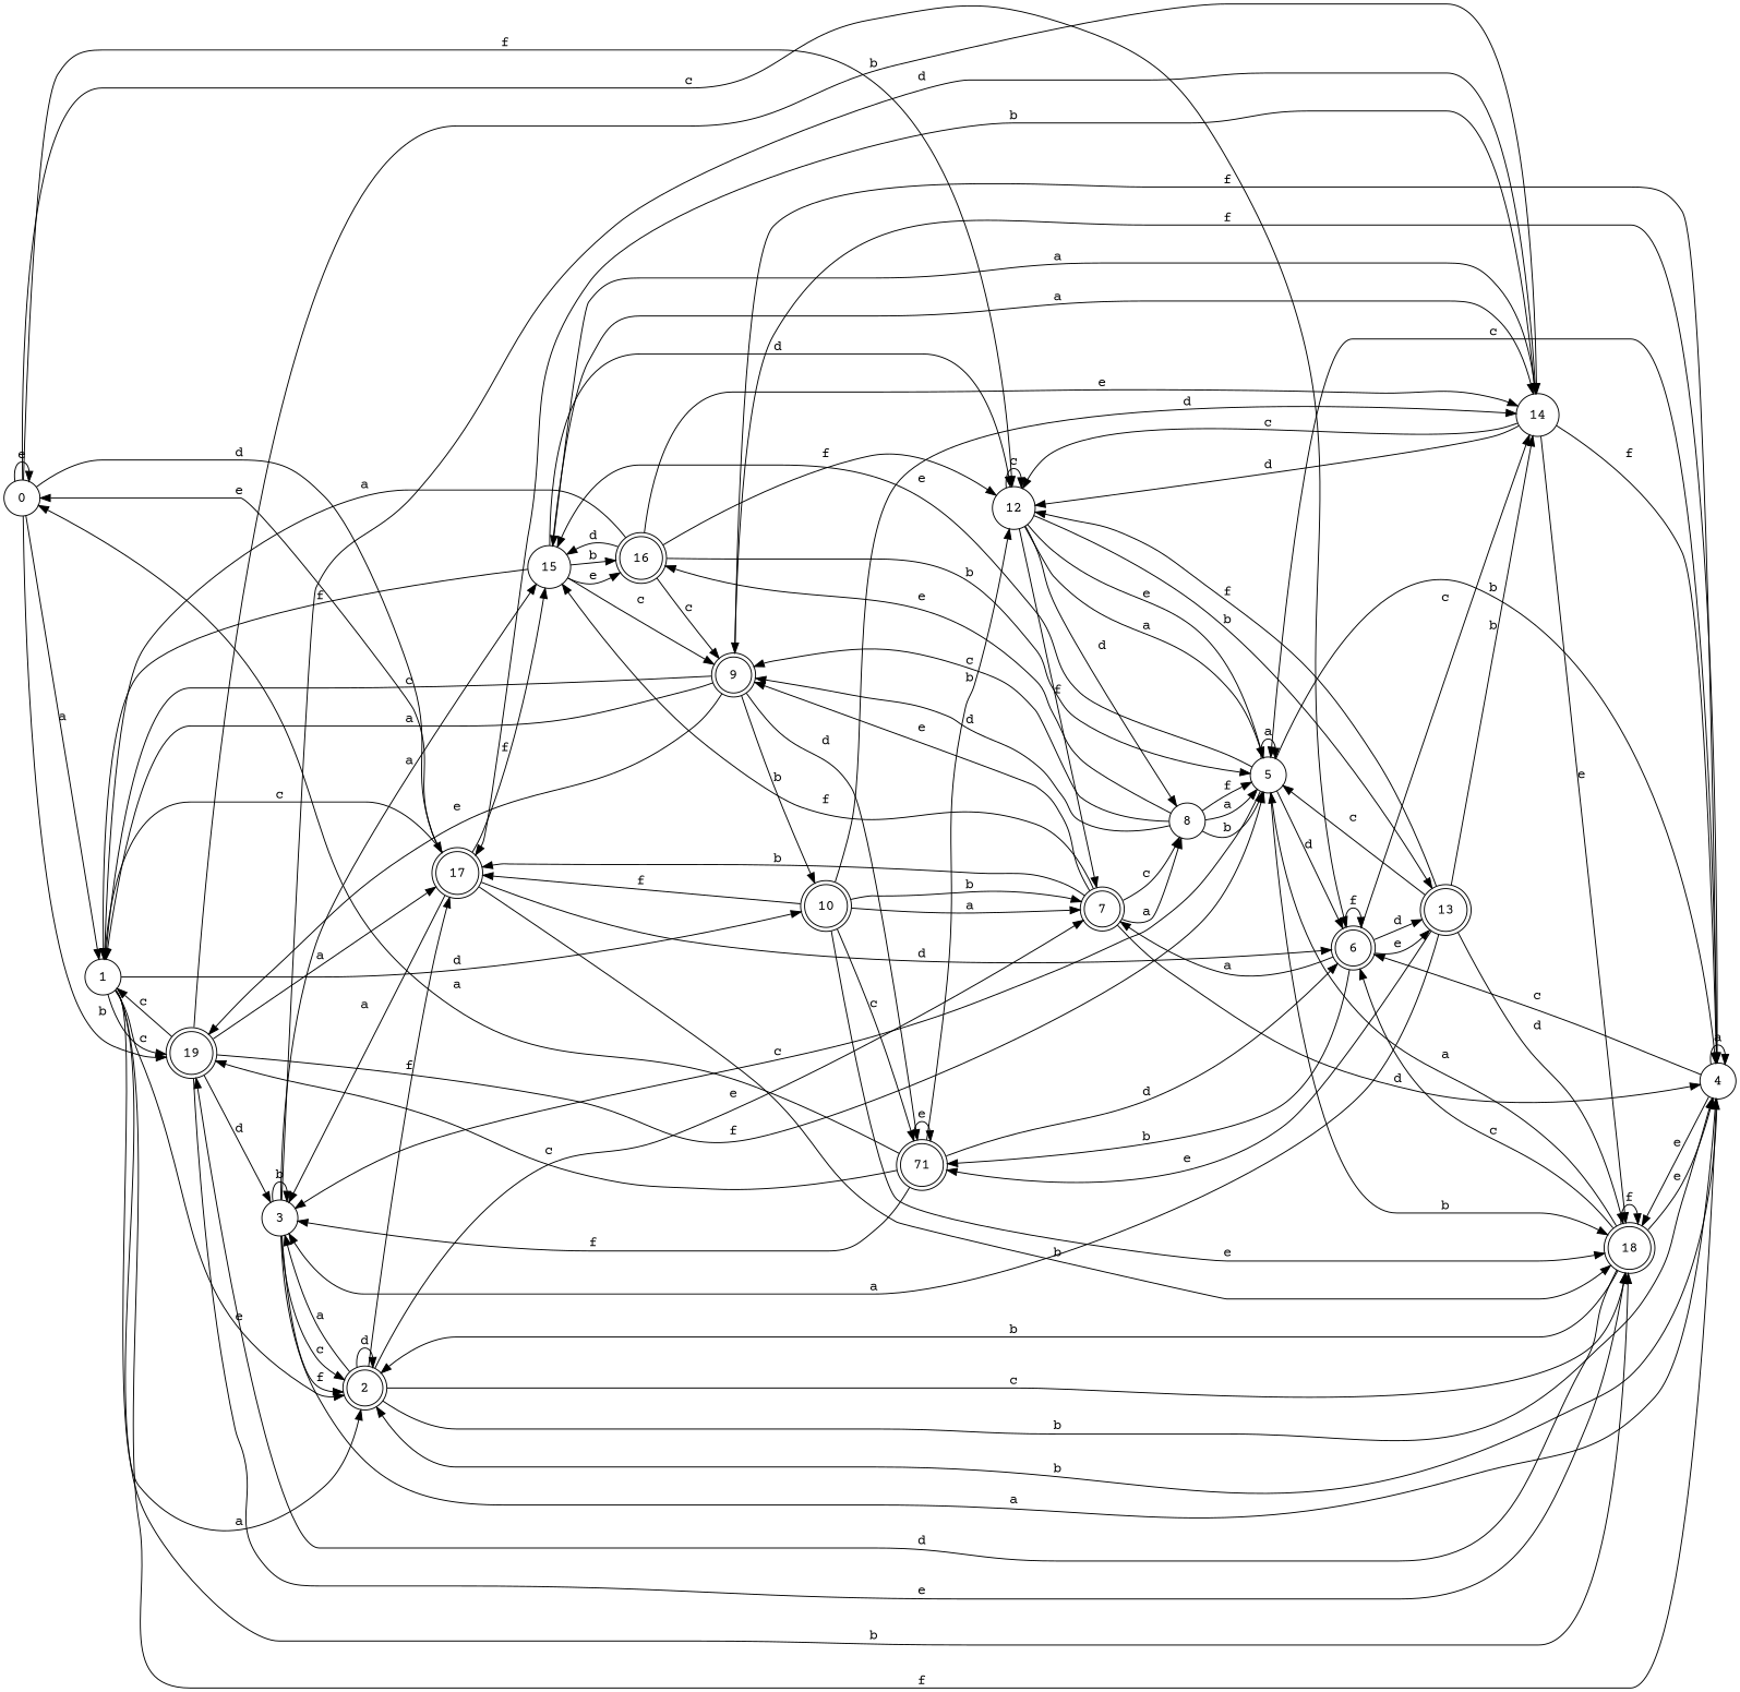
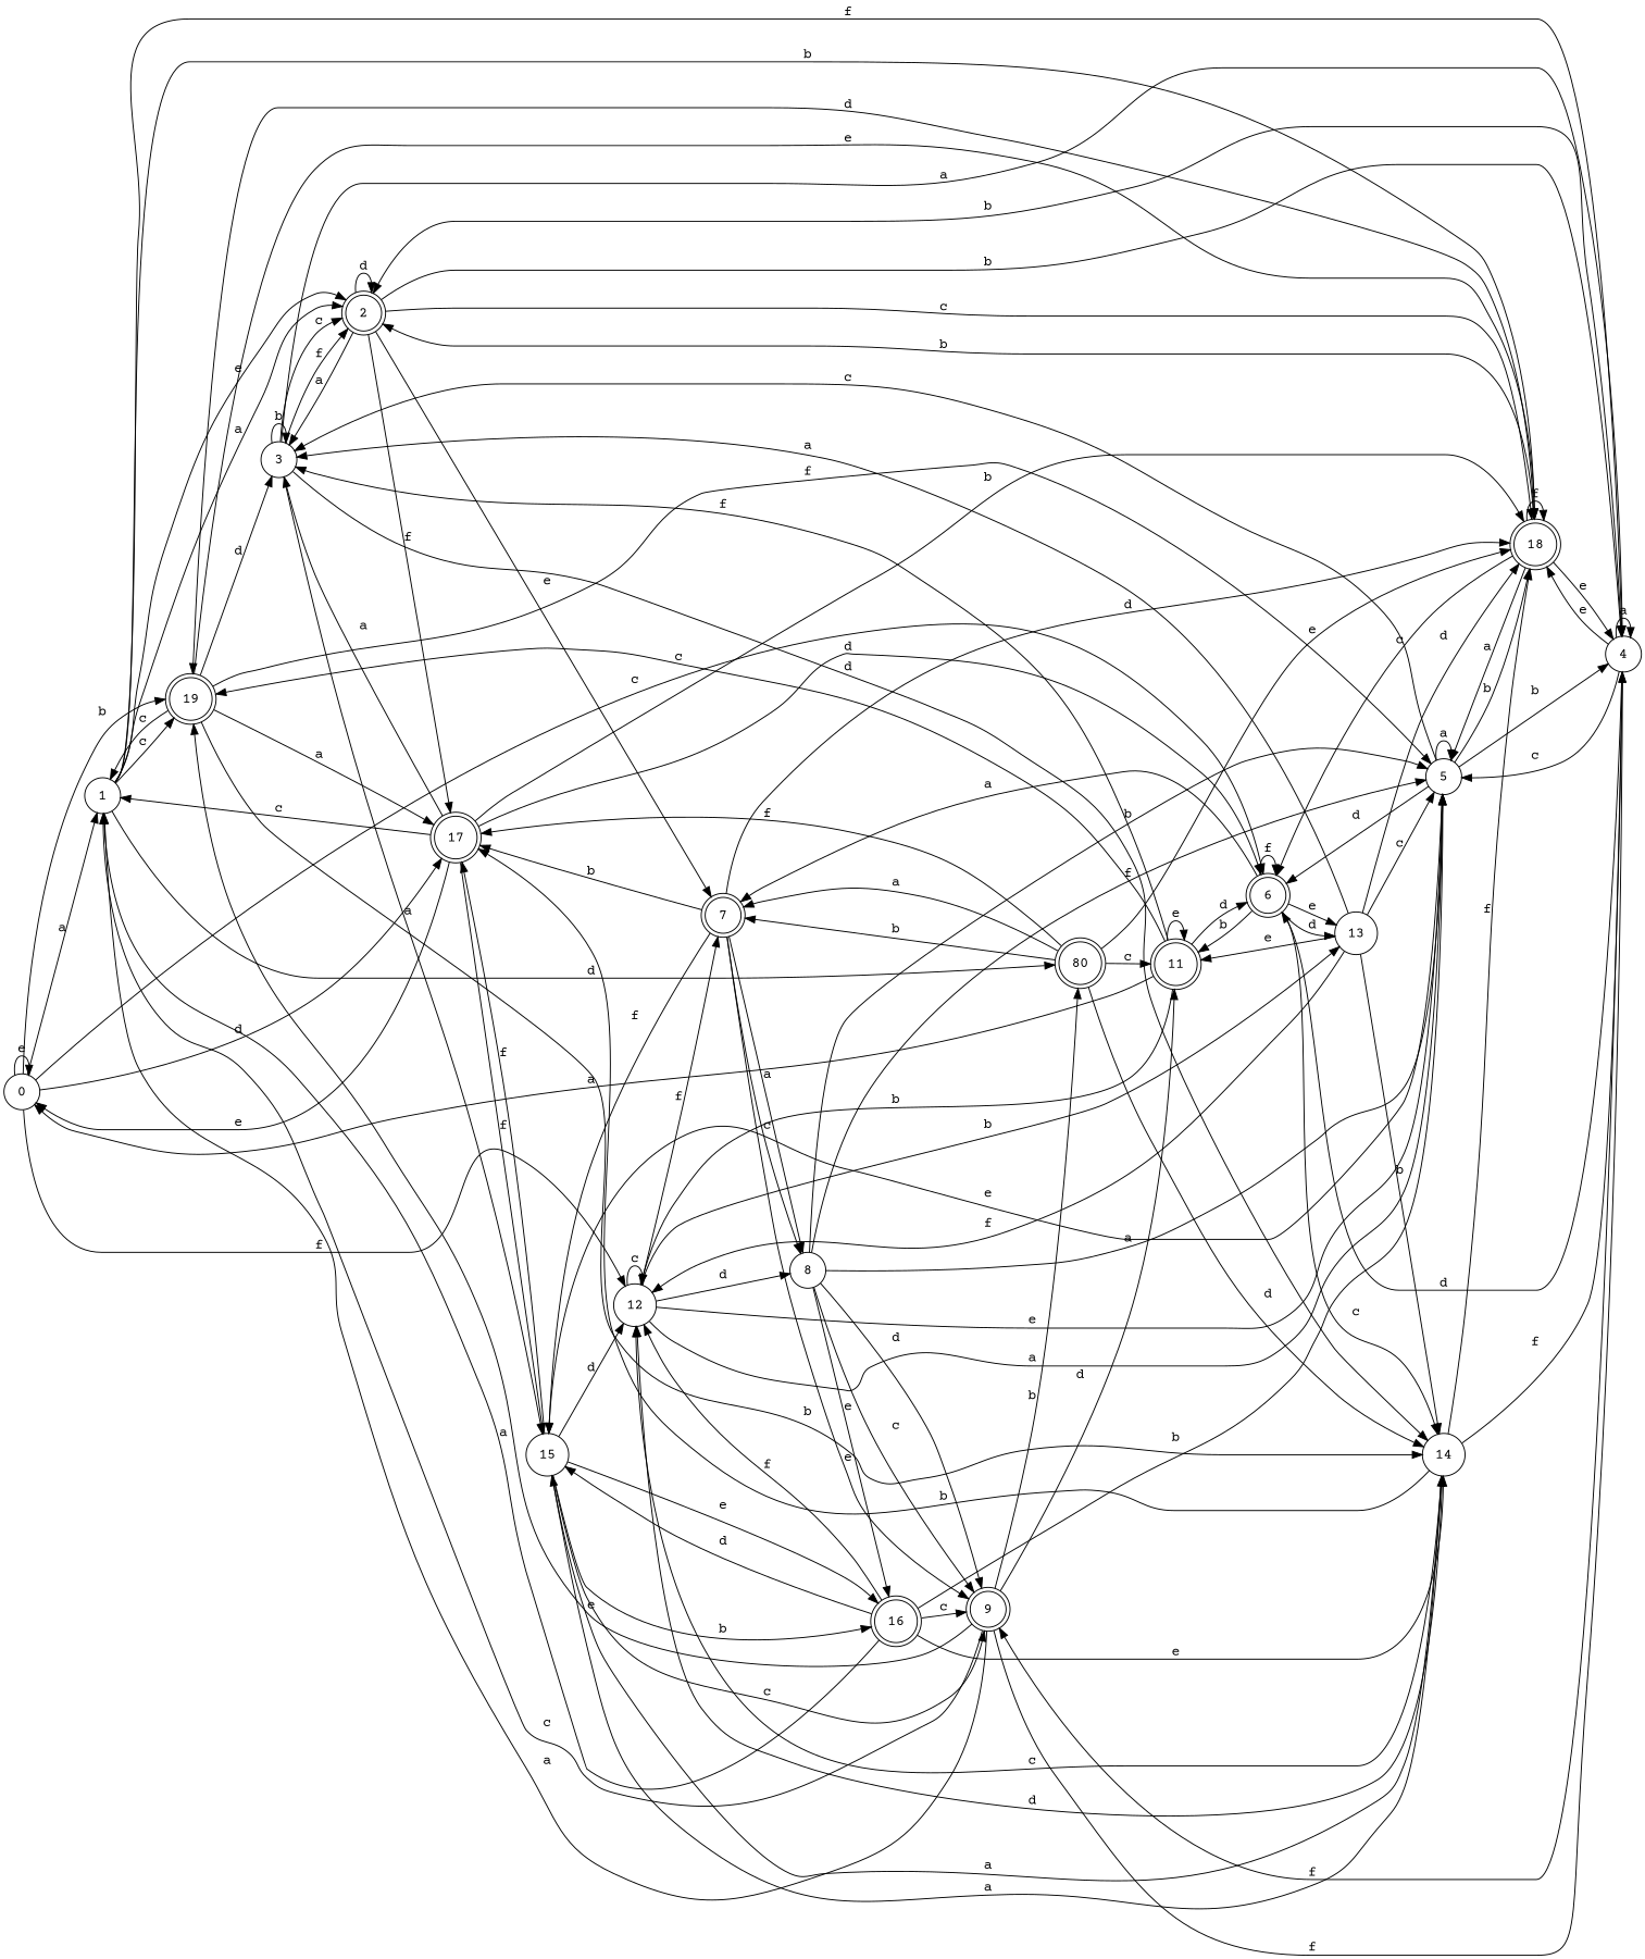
  digraph {
    fontname="Courier Prime"
    rankdir=LR
    node [color=black fillcolor=white fontname="Courier Prime" shape=circle style=filled]
    edge [fontname="Courier Prime"]
    n1 [label=0]
    n2 [label=1]
    n3 [label=6 shape=doublecircle style="rounded,filled"]
    n4 [label=12]
    n5 [label=17 shape=doublecircle style="rounded,filled"]
    n6 [label=19 shape=doublecircle style="rounded,filled"]
    n7 [label=2 shape=doublecircle style="rounded,filled"]
    n8 [label=4]
-   n9 [label=10 shape=doublecircle style="rounded,filled"]
+   n9 [label=80 shape=doublecircle style="rounded,filled"]
    n10 [label=18 shape=doublecircle style="rounded,filled"]
    n11 [label=7 shape=doublecircle style="rounded,filled"]
    n12 [label=14]
-   n13 [label=71 shape=doublecircle style="rounded,filled"]
-   n14 [label=13 shape=doublecircle]
+   n13 [label=11 shape=doublecircle style="rounded,filled"]
+   n14 [label=13]
    n15 [label=5]
    n16 [label=8]
    n17 [label=3]
    n18 [label=15]
    n19 [label=9 shape=doublecircle style="rounded,filled"]
    n20 [label=16 shape=doublecircle style="rounded,filled"]
    n1 -> n1 [label=e]
    n1 -> n2 [label=a]
    n1 -> n3 [label=c]
    n1 -> n4 [label=f]
    n1 -> n5 [label=d]
    n1 -> n6 [label=b]
    n2 -> n6 [label=c]
    n2 -> n7 [label=a]
    n2 -> n7 [label=e]
    n2 -> n8 [label=f]
    n2 -> n9 [label=d]
    n2 -> n10 [label=b]
    n3 -> n3 [label=f]
    n3 -> n11 [label=a]
    n3 -> n12 [label=c]
    n3 -> n13 [label=b]
    n3 -> n14 [label=d]
    n3 -> n14 [label=e]
    n4 -> n4 [label=c]
    n4 -> n11 [label=f]
    n4 -> n14 [label=b]
    n4 -> n15 [label=a]
    n4 -> n15 [label=e]
    n4 -> n16 [label=d]
    n5 -> n1 [label=e]
    n5 -> n2 [label=c]
    n5 -> n3 [label=d]
    n5 -> n10 [label=b]
    n5 -> n17 [label=a]
    n5 -> n18 [label=f]
    n6 -> n2 [label=c]
    n6 -> n5 [label=a]
    n6 -> n10 [label=e]
    n6 -> n12 [label=b]
    n6 -> n15 [label=f]
    n6 -> n17 [label=d]
    n7 -> n5 [label=f]
    n7 -> n7 [label=d]
    n7 -> n8 [label=b]
    n7 -> n10 [label=c]
    n7 -> n11 [label=e]
    n7 -> n17 [label=a]
-   n8 -> n3 [label=c]
+   n8 -> n3 [label=d]
    n8 -> n7 [label=b]
    n8 -> n8 [label=a]
    n8 -> n10 [label=e]
    n8 -> n15 [label=c]
    n8 -> n19 [label=f]
    n9 -> n5 [label=f]
    n9 -> n10 [label=e]
    n9 -> n11 [label=a]
    n9 -> n11 [label=b]
    n9 -> n12 [label=d]
    n9 -> n13 [label=c]
    n10 -> n3 [label=c]
    n10 -> n6 [label=d]
    n10 -> n7 [label=b]
    n10 -> n8 [label=e]
    n10 -> n10 [label=f]
    n10 -> n15 [label=a]
    n11 -> n5 [label=b]
-   n11 -> n8 [label=d]
+   n11 -> n10 [label=d]
    n11 -> n16 [label=a]
    n11 -> n16 [label=c]
    n11 -> n18 [label=f]
    n11 -> n19 [label=e]
    n12 -> n4 [label=c]
    n12 -> n4 [label=d]
    n12 -> n5 [label=b]
    n12 -> n8 [label=f]
-   n12 -> n10 [label=e]
+   n12 -> n10 [label=f]
    n12 -> n18 [label=a]
    n13 -> n1 [label=a]
    n13 -> n3 [label=d]
    n13 -> n4 [label=b]
    n13 -> n6 [label=c]
    n13 -> n13 [label=e]
    n13 -> n17 [label=f]
    n14 -> n4 [label=f]
    n14 -> n10 [label=d]
    n14 -> n12 [label=b]
    n14 -> n13 [label=e]
    n14 -> n15 [label=c]
    n14 -> n17 [label=a]
    n15 -> n3 [label=d]
    n15 -> n8 [label=b]
    n15 -> n10 [label=b]
    n15 -> n15 [label=a]
    n15 -> n17 [label=c]
    n15 -> n18 [label=e]
    n16 -> n15 [label=a]
    n16 -> n15 [label=b]
    n16 -> n15 [label=f]
    n16 -> n19 [label=c]
    n16 -> n19 [label=d]
    n16 -> n20 [label=e]
    n17 -> n7 [label=c]
    n17 -> n7 [label=f]
    n17 -> n8 [label=a]
    n17 -> n12 [label=d]
    n17 -> n17 [label=b]
    n17 -> n18 [label=a]
    n18 -> n4 [label=d]
-   n18 -> n2 [label=f]
+   n18 -> n5 [label=f]
    n18 -> n12 [label=a]
    n18 -> n19 [label=c]
    n18 -> n20 [label=b]
    n18 -> n20 [label=e]
    n19 -> n2 [label=a]
    n19 -> n2 [label=c]
    n19 -> n6 [label=e]
    n19 -> n8 [label=f]
    n19 -> n9 [label=b]
    n19 -> n13 [label=d]
    n20 -> n2 [label=a]
    n20 -> n4 [label=f]
    n20 -> n12 [label=e]
    n20 -> n15 [label=b]
    n20 -> n18 [label=d]
    n20 -> n19 [label=c]
  }
